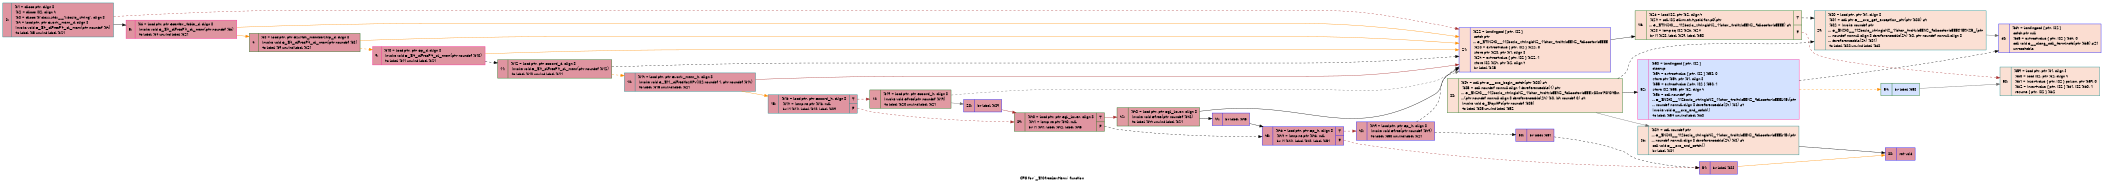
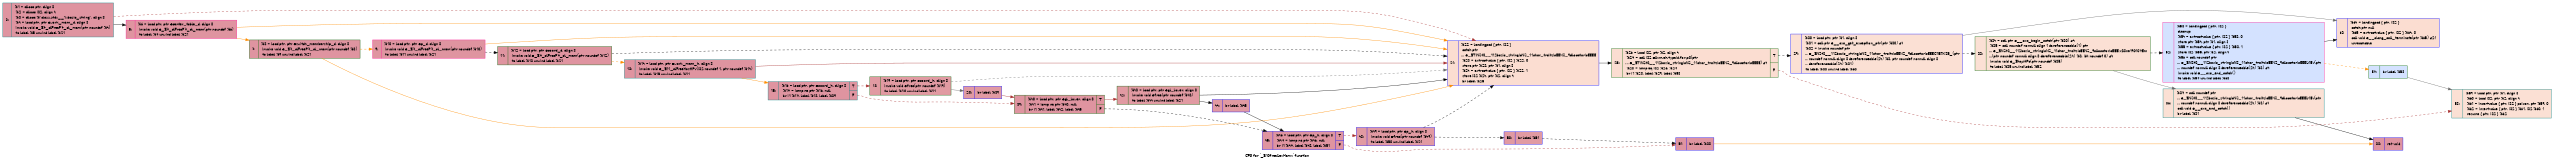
  digraph {
    fontname="Patrick Hand"
    label="CFG for '_Z10freeDevMemv' function"
    rankdir=LR
    node [color=blue fillcolor="#b70d2870" fontname="Patrick Hand" shape=record style=filled]
    edge [color=black fontname="Patrick Hand" style=solid]
    n1 [color=teal label="{0:\l|  %1 = alloca ptr, align 8\l  %2 = alloca i32, align 4\l  %3 = alloca %\"class.std::__1::basic_string\", align 8\l  %4 = load ptr, ptr @work_mem_d, align 8\l  invoke void @_Z7_clFreeP7_cl_mem(ptr noundef %4)\l          to label %5 unwind label %21\l}"]
    n2 [color=deeppink label="{5:\l|  %6 = load ptr, ptr @center_table_d, align 8\l  invoke void @_Z7_clFreeP7_cl_mem(ptr noundef %6)\l          to label %7 unwind label %21\l}"]
    n3 [fillcolor="#f7b39670" label="{21:\l|  %22 = landingpad \{ ptr, i32 \}\l          catch ptr\l... @_ZTINSt3__112basic_stringIcNS_11char_traitsIcEENS_9allocatorIcEEEE\l  %23 = extractvalue \{ ptr, i32 \} %22, 0\l  store ptr %23, ptr %1, align 8\l  %24 = extractvalue \{ ptr, i32 \} %22, 1\l  store i32 %24, ptr %2, align 4\l  br label %25\l}"]
    n4 [color=darkgreen label="{7:\l|  %8 = load ptr, ptr @switch_membership_d, align 8\l  invoke void @_Z7_clFreeP7_cl_mem(ptr noundef %8)\l          to label %9 unwind label %21\l}"]
    n5 [color=darkgreen fillcolor="#f7b39670" label="{25:\l|  %26 = load i32, ptr %2, align 4\l  %27 = call i32 @llvm.eh.typeid.for.p0(ptr\l... @_ZTINSt3__112basic_stringIcNS_11char_traitsIcEENS_9allocatorIcEEEE) #4\l  %28 = icmp eq i32 %26, %27\l  br i1 %28, label %29, label %58\l|{<s0>T|<s1>F}}"]
    n6 [color=deeppink label="{9:\l|  %10 = load ptr, ptr @p_d, align 8\l  invoke void @_Z7_clFreeP7_cl_mem(ptr noundef %10)\l          to label %11 unwind label %21\l}"]
-   n7 [color=teal fillcolor="#f7b99e70" label="{29:\l|  %30 = load ptr, ptr %1, align 8\l  %31 = call ptr @__cxa_get_exception_ptr(ptr %30) #4\l  %32 = invoke noundef ptr\l... @_ZNSt3__112basic_stringIcNS_11char_traitsIcEENS_9allocatorIcEEEC1ERKS5_(ptr\l... noundef nonnull align 8 dereferenceable(24) %3, ptr noundef nonnull align 8\l... dereferenceable(24) %31)\l          to label %33 unwind label %63\l}"]
+   n7 [fillcolor="#f7b99e70" label="{29:\l|  %30 = load ptr, ptr %1, align 8\l  %31 = call ptr @__cxa_get_exception_ptr(ptr %30) #4\l  %32 = invoke noundef ptr\l... @_ZNSt3__112basic_stringIcNS_11char_traitsIcEENS_9allocatorIcEEEC1ERKS5_(ptr\l... noundef nonnull align 8 dereferenceable(24) %3, ptr noundef nonnull align 8\l... dereferenceable(24) %31)\l          to label %33 unwind label %63\l}"]
    n8 [color=teal fillcolor="#f7b99e70" label="{58:\l|  %59 = load ptr, ptr %1, align 8\l  %60 = load i32, ptr %2, align 4\l  %61 = insertvalue \{ ptr, i32 \} poison, ptr %59, 0\l  %62 = insertvalue \{ ptr, i32 \} %61, i32 %60, 1\l  resume \{ ptr, i32 \} %62\l}"]
    n9 [color=darkgreen label="{11:\l|  %12 = load ptr, ptr @coord_d, align 8\l  invoke void @_Z7_clFreeP7_cl_mem(ptr noundef %12)\l          to label %13 unwind label %21\l}"]
    n10 [color=teal label="{13:\l|  %14 = load ptr, ptr @work_mem_h, align 8\l  invoke void @_Z11_clFreeHostiPv(i32 noundef 1, ptr noundef %14)\l          to label %15 unwind label %21\l}"]
    n11 [color=teal label="{15:\l|  %16 = load ptr, ptr @coord_h, align 8\l  %17 = icmp ne ptr %16, null\l  br i1 %17, label %18, label %39\l|{<s0>T|<s1>F}}"]
    n12 [color=darkgreen fillcolor="#bb1b2c70" label="{18:\l|  %19 = load ptr, ptr @coord_h, align 8\l  invoke void @free(ptr noundef %19)\l          to label %20 unwind label %21\l}"]
    n13 [color=darkgreen label="{39:\l|  %40 = load ptr, ptr @gl_lower, align 8\l  %41 = icmp ne ptr %40, null\l  br i1 %41, label %42, label %45\l|{<s0>T|<s1>F}}"]
    n14 [fillcolor="#bb1b2c70" label="{20:\l|  br label %39\l}"]
    n15 [color=darkgreen fillcolor="#bb1b2c70" label="{42:\l|  %43 = load ptr, ptr @gl_lower, align 8\l  invoke void @free(ptr noundef %43)\l          to label %44 unwind label %21\l}"]
    n16 [label="{45:\l|  %46 = load ptr, ptr @p_h, align 8\l  %47 = icmp ne ptr %46, null\l  br i1 %47, label %48, label %51\l|{<s0>T|<s1>F}}"]
    n17 [fillcolor="#bb1b2c70" label="{44:\l|  br label %45\l}"]
    n18 [fillcolor="#bb1b2c70" label="{48:\l|  %49 = load ptr, ptr @p_h, align 8\l  invoke void @free(ptr noundef %49)\l          to label %50 unwind label %21\l}"]
    n19 [label="{51:\l|  br label %38\l}"]
    n20 [color=darkgreen fillcolor="#f7b99e70" label="{33:\l|  %34 = call ptr @__cxa_begin_catch(ptr %30) #4\l  %35 = call noundef nonnull align 1 dereferenceable(1) ptr\l... @_ZNSt3__112basic_stringIcNS_11char_traitsIcEENS_9allocatorIcEEEixB8ne190107Em\l...(ptr noundef nonnull align 8 dereferenceable(24) %3, i64 noundef 0) #4\l  invoke void @_Z4quitPc(ptr noundef %35)\l          to label %35 unwind label %52\l}"]
    n21 [fillcolor="#f7b39670" label="{63:\l|  %64 = landingpad \{ ptr, i32 \}\l          catch ptr null\l  %65 = extractvalue \{ ptr, i32 \} %64, 0\l  call void @__clang_call_terminate(ptr %65) #21\l  unreachable\l}"]
    n22 [color=teal fillcolor="#f7b99e70" label="{36:\l|  %37 = call noundef ptr\l... @_ZNSt3__112basic_stringIcNS_11char_traitsIcEENS_9allocatorIcEEED1Ev(ptr\l... noundef nonnull align 8 dereferenceable(24) %3) #4\l  call void @__cxa_end_catch()\l  br label %31\l}"]
    n23 [color=deeppink fillcolor="#9ebeff70" label="{52:\l|  %53 = landingpad \{ ptr, i32 \}\l          cleanup\l  %54 = extractvalue \{ ptr, i32 \} %53, 0\l  store ptr %54, ptr %1, align 8\l  %55 = extractvalue \{ ptr, i32 \} %53, 1\l  store i32 %55, ptr %2, align 4\l  %56 = call noundef ptr\l... @_ZNSt3__112basic_stringIcNS_11char_traitsIcEENS_9allocatorIcEEED1Ev(ptr\l... noundef nonnull align 8 dereferenceable(24) %3) #4\l  invoke void @__cxa_end_catch()\l          to label %57 unwind label %63\l}"]
    n24 [label="{38:\l|  ret void\l}"]
    n25 [color=darkgreen fillcolor="#9ebeff70" label="{57:\l|  br label %58\l}"]
    n26 [fillcolor="#bb1b2c70" label="{50:\l|  br label %51\l}"]
    n1 -> n2
    n1 -> n3 [color=brown style=dashed]
    n2 -> n3 [color=darkorange]
    n2 -> n4 [color=darkorange]
    n3 -> n5
    n4 -> n3 [color=darkorange]
    n4 -> n6 [color=darkorange style=dashed]
    n5 -> n7 [style=dashed tailport=s0]
    n5 -> n8 [color=brown style=dashed tailport=s1]
    n6 -> n3 [color=darkorange]
    n6 -> n9 [style=dashed]
-   n20 -> n7 [style=dashed]
+   n7 -> n20 [style=dashed]
    n7 -> n21 [color=gray40]
    n9 -> n3 [style=dashed]
    n9 -> n10 [color=darkorange style=dashed]
    n10 -> n3 [color=brown]
    n10 -> n11 [color=darkorange]
    n11 -> n12 [color=brown style=dashed tailport=s0]
    n11 -> n13 [color=brown style=dashed tailport=s1]
    n12 -> n3 [color=gray40 style=dashed]
    n12 -> n14 [color=gray40]
    n13 -> n15 [color=brown tailport=s0]
    n13 -> n16 [style=dashed tailport=s1]
    n14 -> n13 [color=brown]
    n15 -> n3
    n15 -> n17
    n16 -> n18 [color=brown style=dashed tailport=s0]
    n16 -> n19 [color=brown style=dashed tailport=s1]
    n17 -> n16
    n18 -> n3 [style=dashed]
    n18 -> n26 [style=dashed]
    n19 -> n24 [color=darkorange]
    n20 -> n22 [color=gray40]
-   n20 -> n23
+   n20 -> n23 [style=dashed]
    n22 -> n24
-   n23 -> n21 [style=dashed]
+   n23 -> n21
    n23 -> n25 [color=darkorange style=dashed]
    n25 -> n8 [color=gray40]
    n26 -> n19 [style=dashed]
  }
